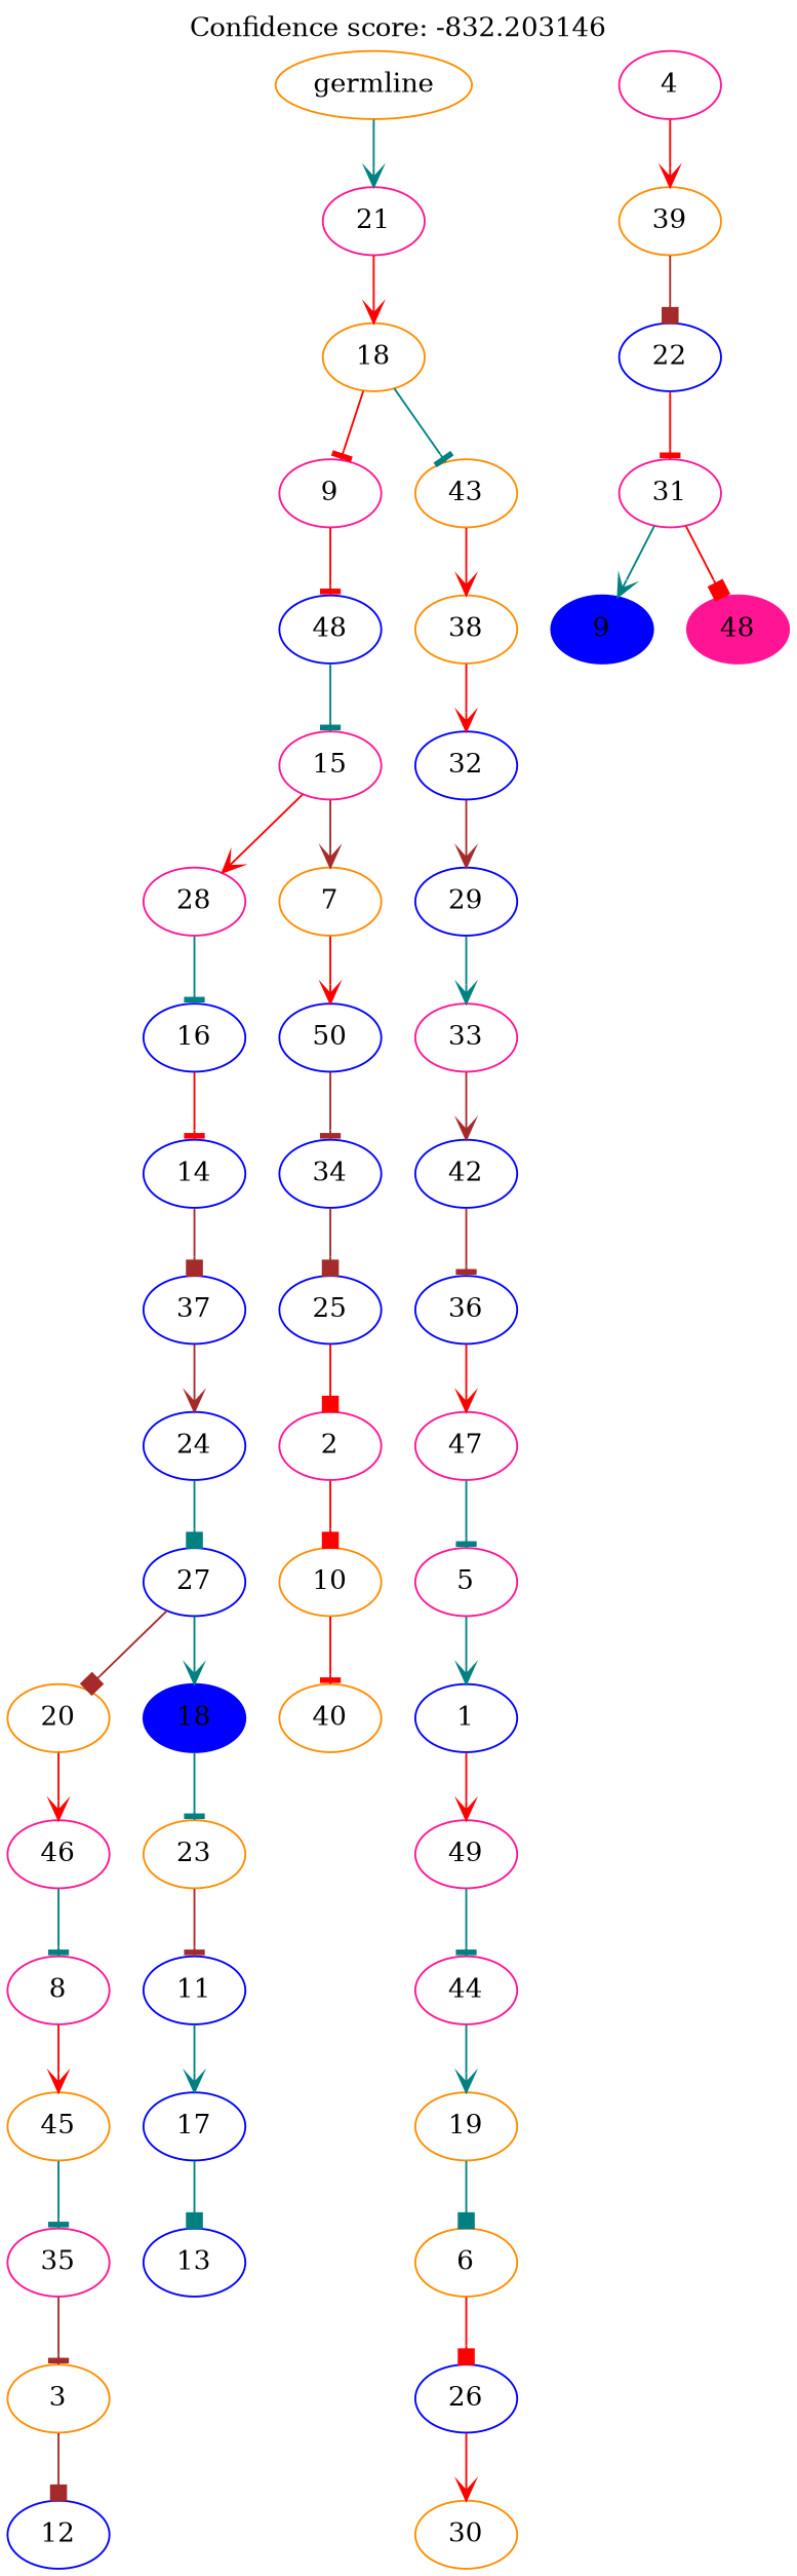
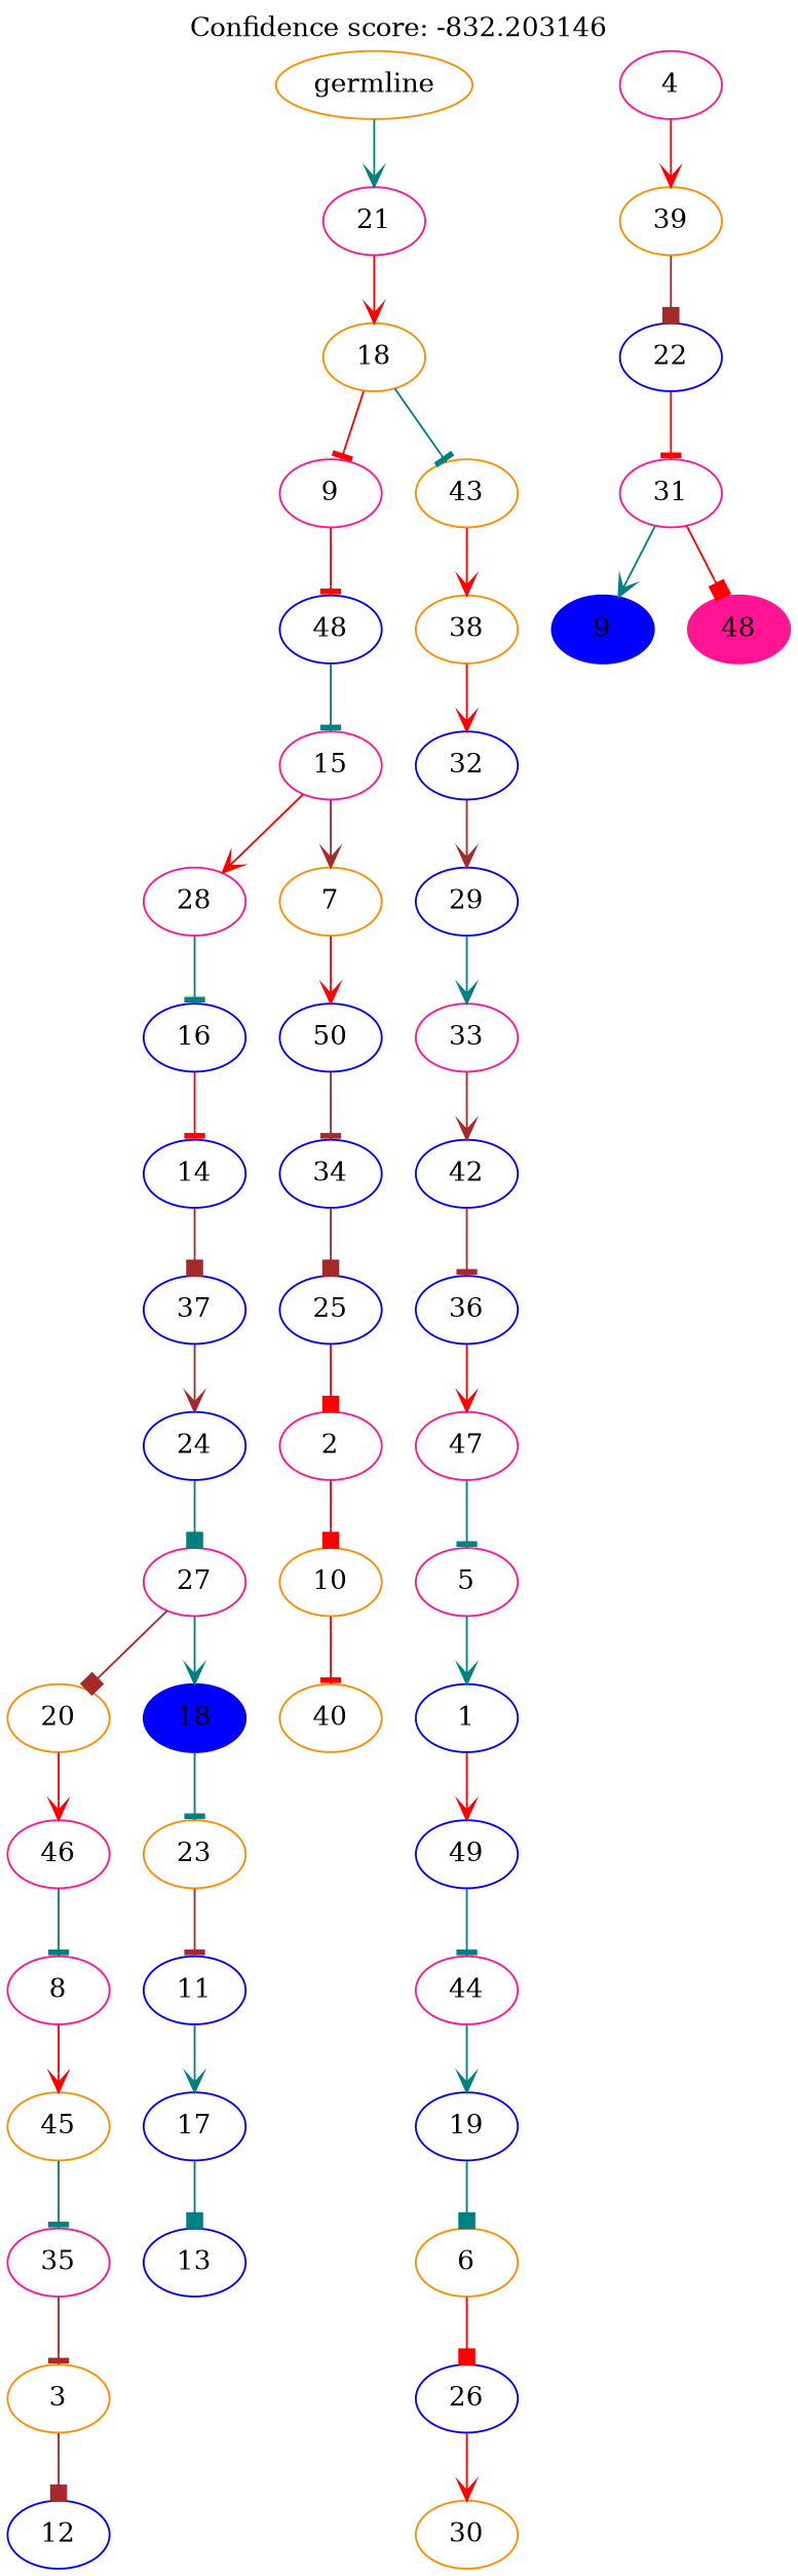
  digraph {
    label="Confidence score: -832.203146"
    labelloc=t
    node [color=blue]
    edge [arrowhead=vee color=red]
    n1 [color=darkorange label=3]
    n2 [label=12]
    n3 [color=deeppink label=35]
    n4 [color=darkorange label=45]
    n5 [color=deeppink label=8]
    n6 [color=deeppink label=46]
    n7 [color=darkorange label=20]
    n8 [label=17]
    n9 [label=13]
    n10 [label=11]
    n11 [color=darkorange label=23]
    n12 [label=18 style=filled]
-   n13 [label=27]
+   n13 [color=deeppink label=27]
    n14 [label=24]
    n15 [label=37]
    n16 [label=14]
    n17 [label=16]
    n18 [color=deeppink label=28]
    n19 [color=deeppink label=31]
    n20 [label=9 style=filled]
    n21 [color=deeppink label=48 style=filled]
    n22 [label=22]
    n23 [color=darkorange label=39]
    n24 [color=deeppink label=4]
    n25 [color=darkorange label=10]
    n26 [color=darkorange label=40]
    n27 [color=deeppink label=2]
    n28 [label=25]
    n29 [label=34]
    n30 [label=50]
    n31 [color=darkorange label=7]
    n32 [color=deeppink label=15]
    n33 [label=48]
    n34 [color=deeppink label=9]
    n35 [label=26]
    n36 [color=darkorange label=30]
    n37 [color=darkorange label=6]
-   n38 [color=darkorange label=19]
+   n38 [label=19]
    n39 [color=deeppink label=44]
-   n40 [color=deeppink label=49]
+   n40 [label=49]
    n41 [label=1]
    n42 [color=deeppink label=5]
    n43 [color=deeppink label=47]
    n44 [label=36]
    n45 [label=42]
    n46 [color=deeppink label=33]
    n47 [label=29]
    n48 [label=32]
    n49 [color=darkorange label=38]
    n50 [color=darkorange label=43]
    n51 [color=darkorange label=18]
    n52 [color=deeppink label=21]
    n53 [color=darkorange label=germline]
    n1 -> n2 [arrowhead=box color=brown]
    n3 -> n1 [arrowhead=tee color=brown]
    n4 -> n3 [arrowhead=tee color=teal]
    n5 -> n4
    n6 -> n5 [arrowhead=tee color=teal]
    n7 -> n6
    n8 -> n9 [arrowhead=box color=teal]
    n10 -> n8 [color=teal]
    n11 -> n10 [arrowhead=tee color=brown]
    n12 -> n11 [arrowhead=tee color=teal]
    n13 -> n7 [arrowhead=box color=brown]
    n13 -> n12 [color=teal]
    n14 -> n13 [arrowhead=box color=teal]
    n15 -> n14 [color=brown]
    n16 -> n15 [arrowhead=box color=brown]
    n17 -> n16 [arrowhead=tee]
    n18 -> n17 [arrowhead=tee color=teal]
    n19 -> n20 [color=teal]
    n19 -> n21 [arrowhead=box]
    n22 -> n19 [arrowhead=tee]
    n23 -> n22 [arrowhead=box color=brown]
    n24 -> n23
    n25 -> n26 [arrowhead=tee]
    n27 -> n25 [arrowhead=box]
    n28 -> n27 [arrowhead=box]
    n29 -> n28 [arrowhead=box color=brown]
    n30 -> n29 [arrowhead=tee color=brown]
    n31 -> n30
    n32 -> n18
    n32 -> n31 [color=brown]
    n33 -> n32 [arrowhead=tee color=teal]
    n34 -> n33 [arrowhead=tee]
    n35 -> n36
    n37 -> n35 [arrowhead=box]
    n38 -> n37 [arrowhead=box color=teal]
    n39 -> n38 [color=teal]
    n40 -> n39 [arrowhead=tee color=teal]
    n41 -> n40
    n42 -> n41 [color=teal]
    n43 -> n42 [arrowhead=tee color=teal]
    n44 -> n43
    n45 -> n44 [arrowhead=tee color=brown]
    n46 -> n45 [color=brown]
    n47 -> n46 [color=teal]
    n48 -> n47 [color=brown]
    n49 -> n48
    n50 -> n49
    n51 -> n34 [arrowhead=tee]
    n51 -> n50 [arrowhead=tee color=teal]
    n52 -> n51
    n53 -> n52 [color=teal]
  }
